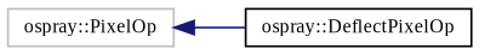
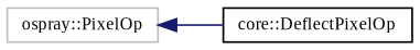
  digraph {
    rankdir=LR
    fontname="Liberation Serif"
    node [fillcolor=white fontname="Liberation Serif" fontsize=10 shape=record style=filled]
    n1 [color=grey75 height=0.2 label="ospray::PixelOp" width=0.4]
-   n2 [color=black height=0.2 label="ospray::DeflectPixelOp" width=0.4]
+   n2 [color=black height=0.2 label="core::DeflectPixelOp" width=0.4]
    n1 -> n2 [color=midnightblue dir=back fontname="Liberation Serif" fontsize=10 labelfontname=Helvetica labelfontsize=10 style=solid]
  }
